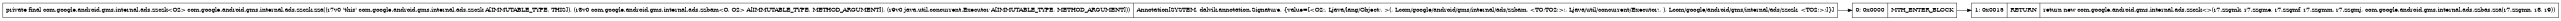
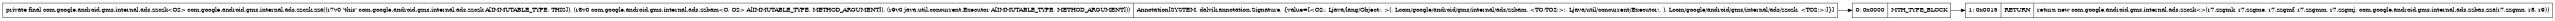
  digraph {
    rankdir=LR
    node [shape=record]
-   n1 [label="{0\:\ 0x0000|MTH_ENTER_BLOCK\l}"]
+   n1 [label="{0\:\ 0x0000|MTH_TYPE_BLOCK\l}"]
    n2 [label="{1\:\ 0x0015|RETURN\l|return new com.google.android.gms.internal.ads.zzczk\<\>(r7.zzgmk, r7.zzgme, r7.zzgmf, r7.zzgmm, r7.zzgmj, com.google.android.gms.internal.ads.zzbas.zza(r7.zzgmn, r8, r9))\l}"]
    n3 [label="{private final com.google.android.gms.internal.ads.zzczk\<O2\> com.google.android.gms.internal.ads.zzczk.zza((r7v0 'this' com.google.android.gms.internal.ads.zzczk A[IMMUTABLE_TYPE, THIS]), (r8v0 com.google.android.gms.internal.ads.zzbam\<O, O2\> A[IMMUTABLE_TYPE, METHOD_ARGUMENT]), (r9v0 java.util.concurrent.Executor A[IMMUTABLE_TYPE, METHOD_ARGUMENT]))  | Annotation[SYSTEM, dalvik.annotation.Signature, \{value=[\<O2:, Ljava\/lang\/Object;, \>(, Lcom\/google\/android\/gms\/internal\/ads\/zzbam, \<TO;TO2;\>;, Ljava\/util\/concurrent\/Executor;, ), Lcom\/google\/android\/gms\/internal\/ads\/zzczk, \<TO2;\>;]\}]\l}"]
    n1 -> n2
    n3 -> n1
  }
